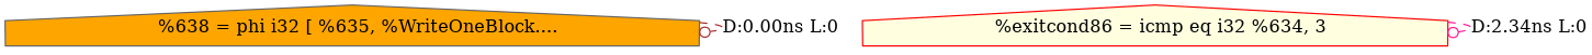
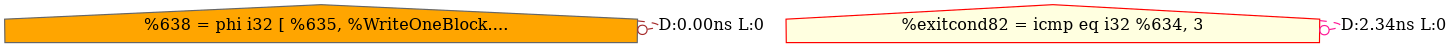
  digraph {
    node [style=filled shape=house]
    edge [style=dashed arrowhead=odot]
    n1 [label="  %638 = phi i32 [ %635, %WriteOneBlock...." fillcolor=orange color=gray40]
-   n2 [label="  %exitcond86 = icmp eq i32 %634, 3" fillcolor=lightyellow color=red]
+   n2 [label="%exitcond82 = icmp eq i32 %634, 3" fillcolor=lightyellow color=red]
    n1 -> n1 [color=brown label="D:0.00ns L:0"]
    n2 -> n2 [color=deeppink label="D:2.34ns L:0"]
  }
